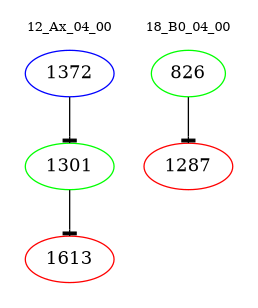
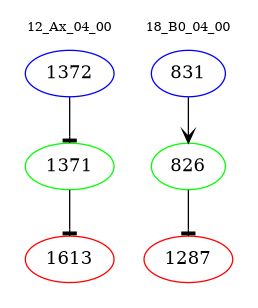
  digraph {
    node [color=blue]
    edge [arrowhead=tee color=black]
    n1 [label=1372]
-   n2 [color=green label=1301]
+   n2 [color=green label=1371]
    n3 [color=red label=1613]
+   n4 [label=831]
    n5 [color=green label=826]
    n6 [color=red label=1287]
    subgraph cluster_1 {
      color=white
      fontsize=10
      label="12_Ax_04_00"
      n1
      n2
      n3
    }
    subgraph cluster_2 {
      color=white
      fontsize=10
      label="18_B0_04_00"
+     n4
      n5
      n6
    }
    n1 -> n2
    n2 -> n3
+   n4 -> n5 [arrowhead=vee]
    n5 -> n6
  }
